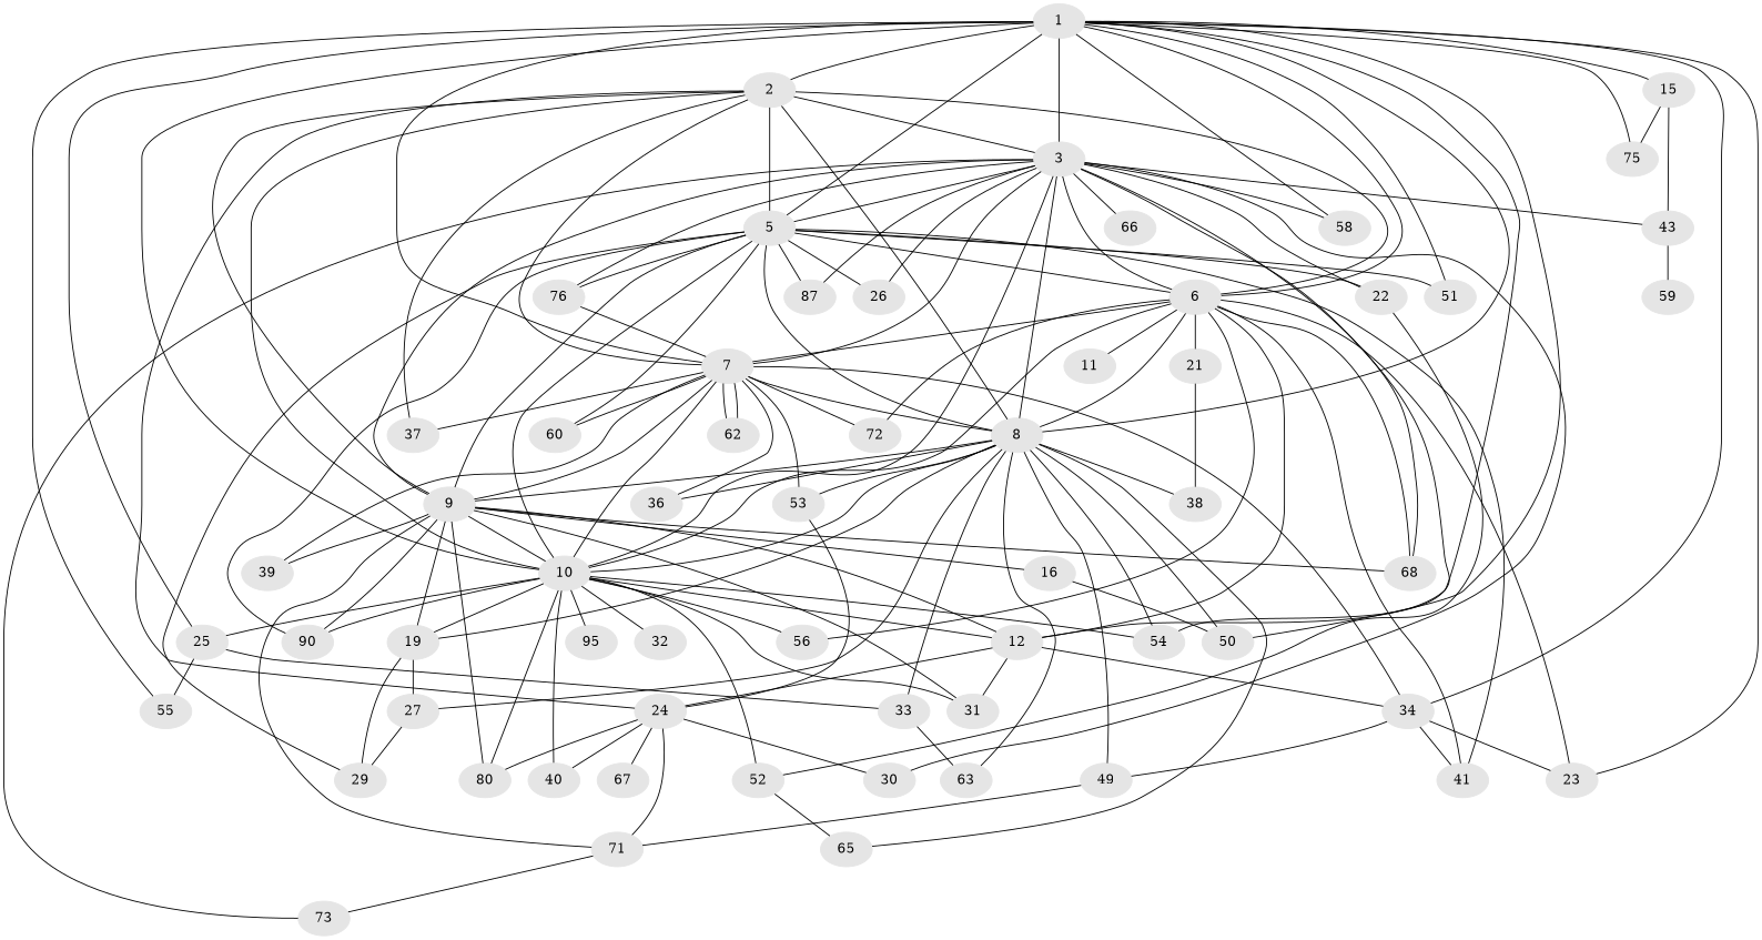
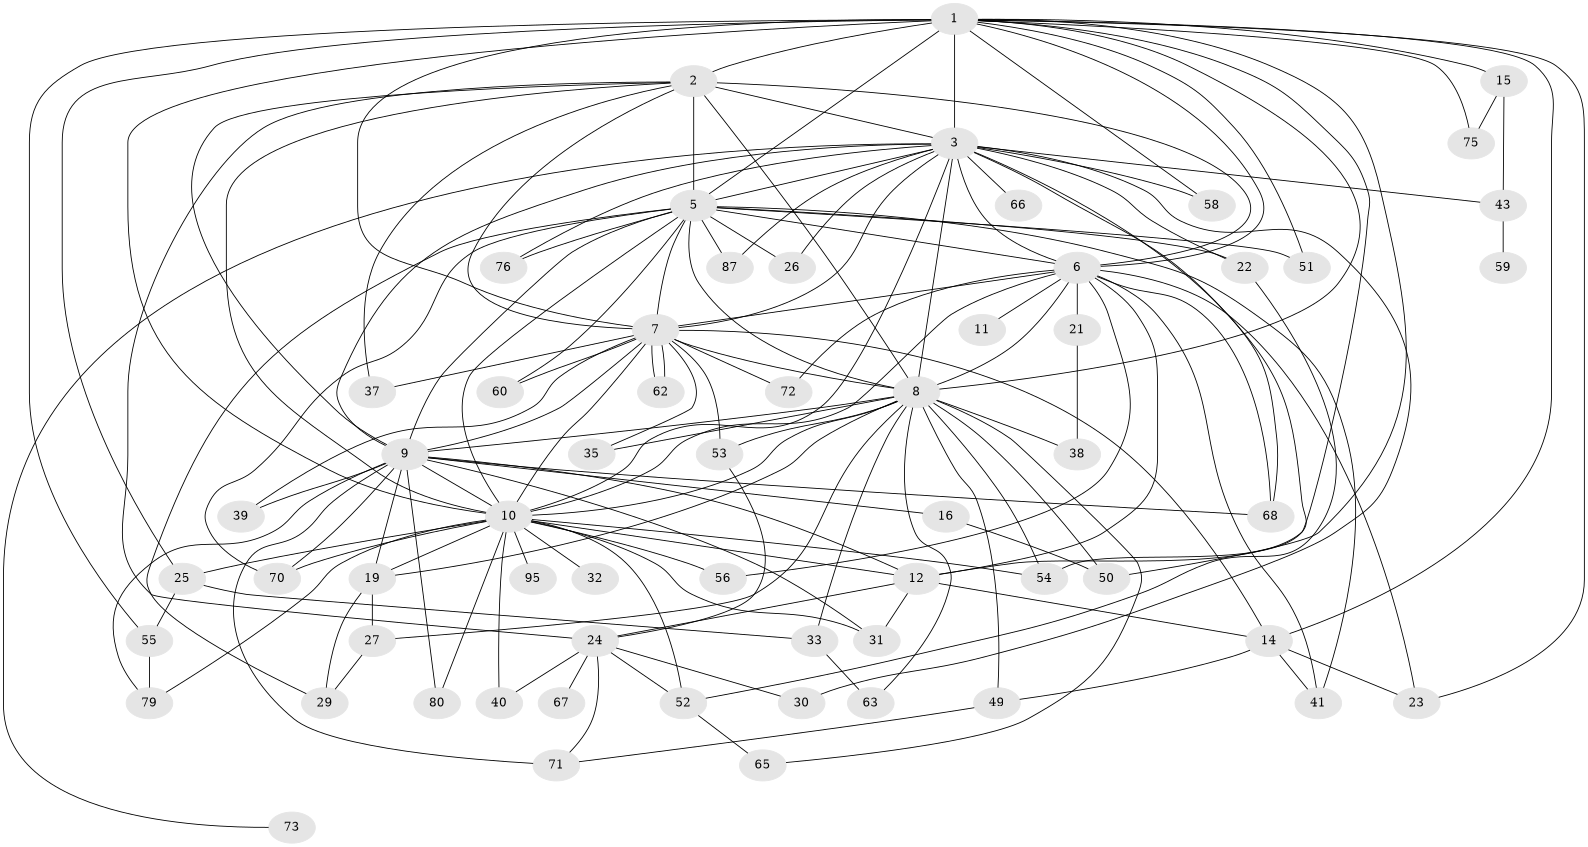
  graph {
    node [color=gray90 style=filled]
    1 [super="+4"]
    2 [super="+20"]
    3 [super="+47"]
    5 [super="+28"]
    6 [super="+45"]
    7 [super="+46"]
    8 [super="+18"]
    10 [super="+13"]
    12 [super="+44"]
-   14 [super="+48" label=34]
+   14 [super="+48"]
    15 [super="+36"]
    23 [super="+57"]
    25
    50 [super="+74"]
    51
    55
    58
    75
    9 [super="+17"]
    24 [super="+78"]
    37
    22
    26
    30
    43
    54 [super="+61"]
    66
    68
    73
    76
    87
    29 [super="+42"]
    41 [super="+82"]
    60
-   70 [label=90]
+   70
    11
    21 [super="+77"]
    56
    72
-   35 [label=36]
+   35
    39
    53
    62
    19 [super="+86"]
    27
    33
    38
    49 [super="+64"]
    63
    65
    16
    31
    71 [super="+83"]
+   79 [super="+84"]
    80
    32
    40
    52 [super="+81"]
    n59 [label=95]
    67
    59
    1 -- 2 [weight=2]
    1 -- 3 [weight=3]
    1 -- 5 [weight=2]
    1 -- 6 [weight=2]
    1 -- 7 [weight=3]
    1 -- 8 [weight=2]
    1 -- 10 [weight=2]
    1 -- 12
    1 -- 14
    1 -- 15 [weight=2]
    1 -- 23
    1 -- 25
    1 -- 50
    1 -- 51
    1 -- 55
    1 -- 58
    1 -- 75
    2 -- 3
    2 -- 5
    2 -- 6
    2 -- 7
    2 -- 8 [weight=2]
    2 -- 10
    2 -- 9
    2 -- 24
    2 -- 37
    3 -- 5
    3 -- 6
    3 -- 7
    3 -- 8
    3 -- 10
    3 -- 58
    3 -- 9
    3 -- 22
    3 -- 26
    3 -- 30
    3 -- 43
    3 -- 54
    3 -- 66
    3 -- 68
    3 -- 73
    3 -- 76
    3 -- 87
    5 -- 6
-   76 -- 7
+   5 -- 7
    5 -- 8
    5 -- 10 [weight=2]
    5 -- 51
    5 -- 9
    5 -- 22
    5 -- 26
    5 -- 76
    5 -- 87
    5 -- 29
    5 -- 41
    5 -- 60
    5 -- 70
    6 -- 7 [weight=2]
    6 -- 8
    6 -- 10
    6 -- 12
    6 -- 23
    6 -- 68
    6 -- 41
    6 -- 11
    6 -- 21
    6 -- 56
    6 -- 72
    7 -- 8 [weight=2]
    7 -- 10
    7 -- 14
    7 -- 9
    7 -- 37
    7 -- 60
    7 -- 72
    7 -- 35
    7 -- 39
    7 -- 53
    7 -- 62
    7 -- 62
    8 -- 10
    8 -- 50
    8 -- 9
    8 -- 54
    8 -- 35
    8 -- 53
    8 -- 19
    8 -- 27
    8 -- 33
    8 -- 38
    8 -- 49 [weight=2]
    8 -- 63
    8 -- 65
    10 -- 12
    10 -- 25
    10 -- 54
    10 -- 70
    10 -- 56
    10 -- 19
    10 -- 31
+   10 -- 79
    10 -- 80
    10 -- 32
    10 -- 40
    10 -- 52
    10 -- n59 [weight=2]
    12 -- 14
    12 -- 24
    12 -- 31
    14 -- 23
    14 -- 41
    14 -- 49
    15 -- 75
    15 -- 43
    25 -- 55
    25 -- 33
+   55 -- 79
    9 -- 10
    9 -- 12
    9 -- 68
    9 -- 70
    9 -- 39
    9 -- 19
    9 -- 16
    9 -- 31
    9 -- 71
+   9 -- 79
    9 -- 80
    24 -- 30
    24 -- 71
    24 -- 40
-   24 -- 80
+   24 -- 52
    24 -- 67
    22 -- 52
    43 -- 59
    21 -- 38
    53 -- 24
    19 -- 29
    19 -- 27
    27 -- 29
    33 -- 63
    49 -- 71
    16 -- 50
-   71 -- 73
    52 -- 65
  }
